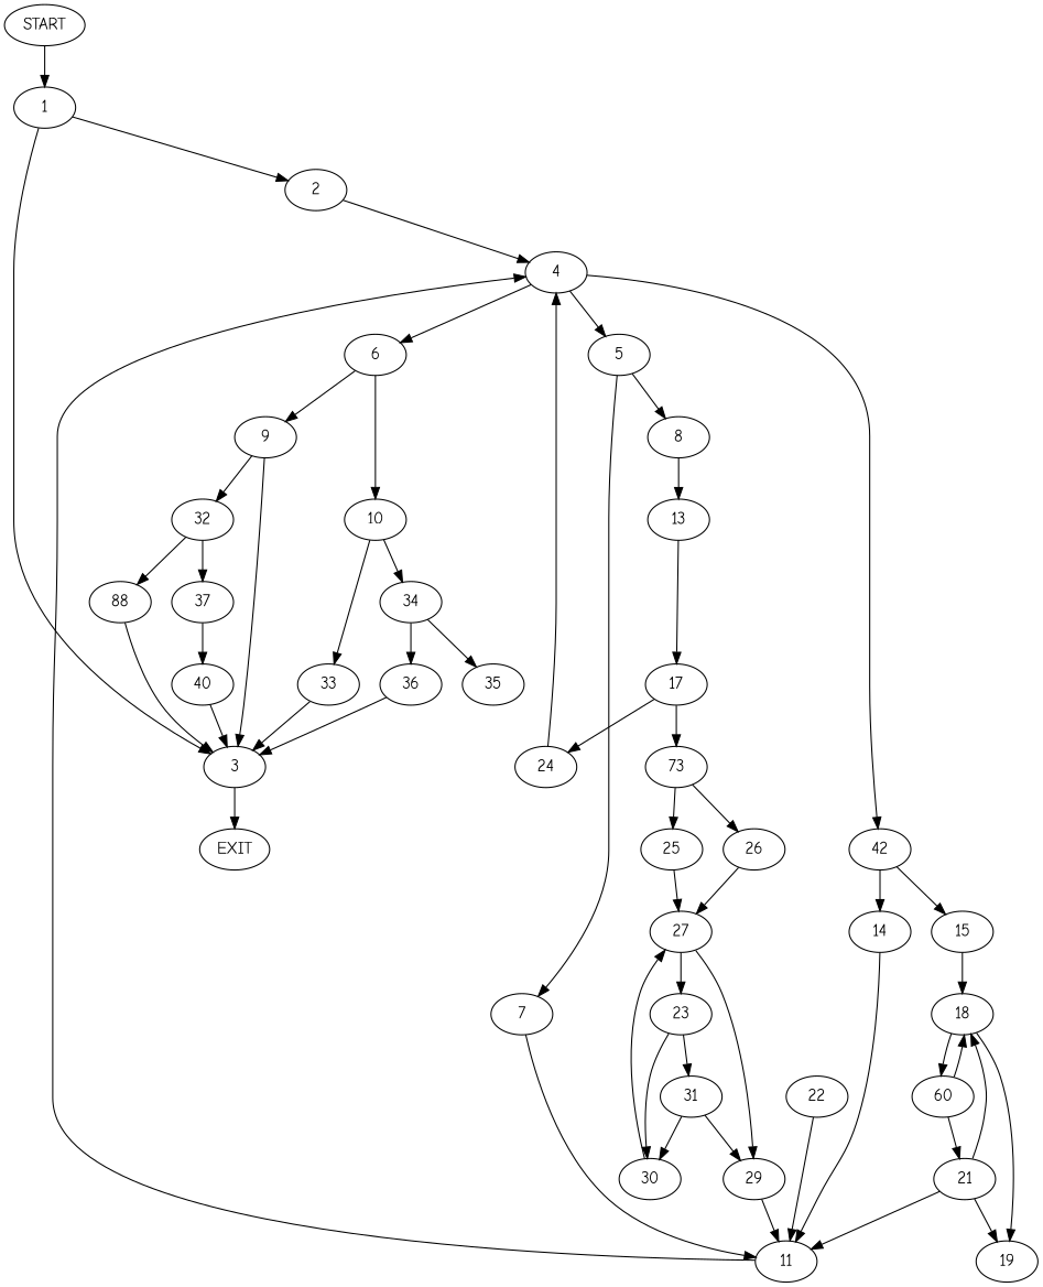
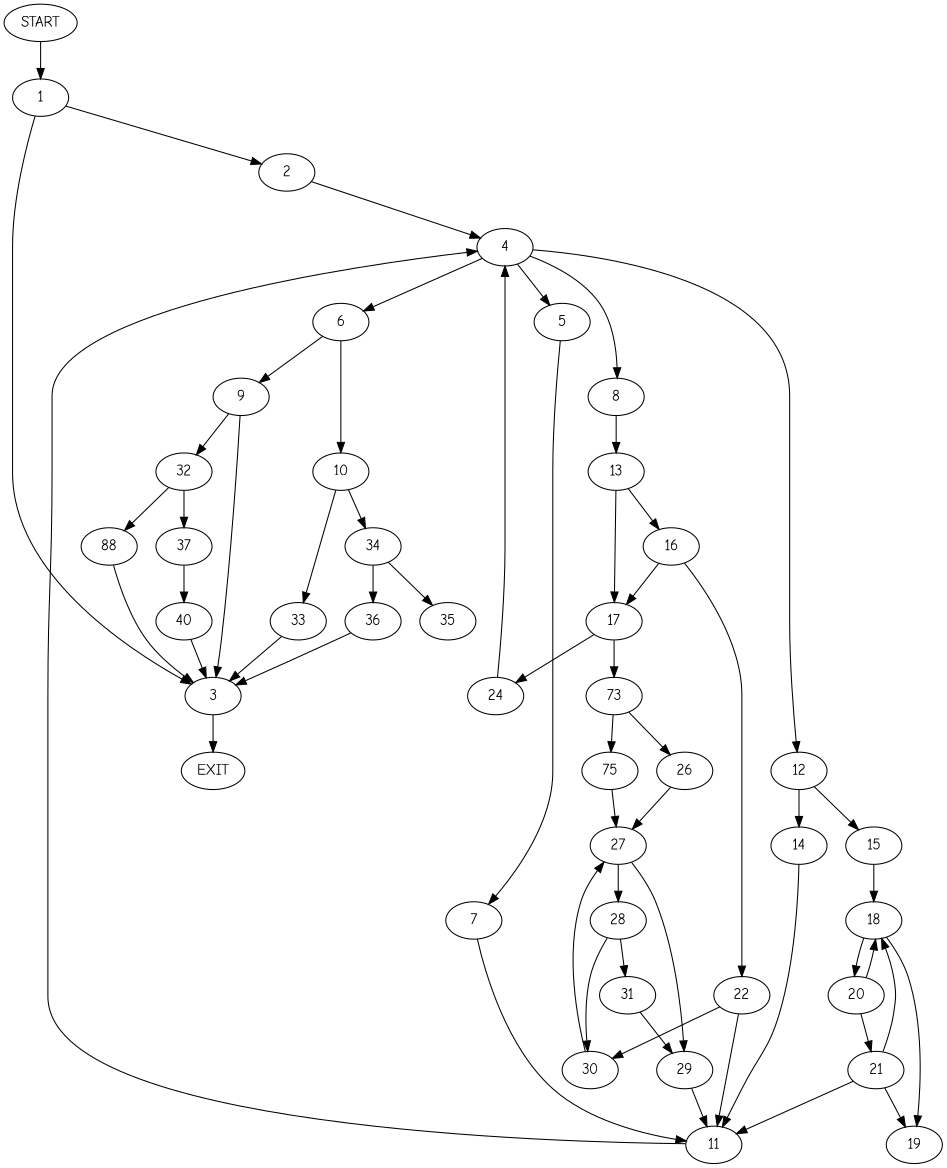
  digraph {
    fontname="Comic Neue"
    node [fontname="Comic Neue"]
    edge [fontname="Comic Neue"]
    n1 [label=START]
    1
    2
    3
    n5 [label=EXIT]
    4
    5
    6
-   12 [label=42]
+   12
    7
    8
    9
    10
    11
    13
    32
    33
    34
    14
    15
+   16
    17
    37
    n24 [label=88]
    35
    36
    18
    22
    n29 [label=73]
    24
    19
-   20 [label=60]
-   25
+   20
+   25 [label=75]
    26
    21
    27
-   28 [label=23]
+   28
    29
    30
    31
    40
    n1 -> 1
    1 -> 2
    1 -> 3
    2 -> 4
    3 -> n5
    4 -> 5
    4 -> 6
    4 -> 12
    5 -> 7
-   5 -> 8
+   4 -> 8
    6 -> 9
    6 -> 10
    12 -> 14
    12 -> 15
    7 -> 11
    8 -> 13
    9 -> 3
    9 -> 32
    10 -> 33
    10 -> 34
    11 -> 4
+   13 -> 16
    13 -> 17
    32 -> 37
    32 -> n24
    33 -> 3
    34 -> 35
    34 -> 36
    14 -> 11
    15 -> 18
+   16 -> 17
+   16 -> 22
    17 -> n29
    17 -> 24
    37 -> 40
    n24 -> 3
    36 -> 3
    18 -> 19
    18 -> 20
    22 -> 11
    n29 -> 25
    n29 -> 26
    24 -> 4
    20 -> 18
    20 -> 21
    25 -> 27
    26 -> 27
    21 -> 11
    21 -> 18
    21 -> 19
    27 -> 28
    27 -> 29
    28 -> 30
    28 -> 31
    29 -> 11
    30 -> 27
    31 -> 29
-   31 -> 30
+   22 -> 30
    40 -> 3
  }
